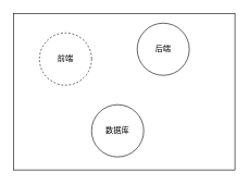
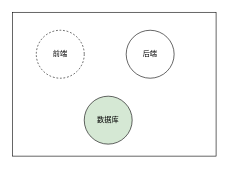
  <mxCell id="0" />
  <mxCell id="1" parent="0" />
  <mxCell id="2" value="" style="rounded=0;whiteSpace=wrap;html=1;" vertex="1" parent="1"><mxGeometry x="20" y="20" width="340" height="240" as="geometry" /></mxCell>
  <mxCell id="3" value="前端" style="ellipse;whiteSpace=wrap;html=1;aspect=fixed;dashed=1;" vertex="1" parent="1"><mxGeometry x="60" y="50" width="80" height="80" as="geometry" /></mxCell>
- <mxCell id="4" value="后端" style="ellipse;whiteSpace=wrap;html=1;aspect=fixed;" vertex="1" parent="1"><mxGeometry x="210" y="35" width="80" height="80" as="geometry" /></mxCell>
- <mxCell id="5" value="数据库" style="ellipse;whiteSpace=wrap;html=1;aspect=fixed;" vertex="1" parent="1"><mxGeometry x="140" y="160" width="80" height="80" as="geometry" /></mxCell>
+ <mxCell id="4" value="后端" style="ellipse;whiteSpace=wrap;html=1;aspect=fixed;" vertex="1" parent="1"><mxGeometry x="210" y="50" width="80" height="80" as="geometry" /></mxCell>
+ <mxCell id="5" value="数据库" style="ellipse;whiteSpace=wrap;html=1;aspect=fixed;fillColor=#d5e8d4;" vertex="1" parent="1"><mxGeometry x="140" y="160" width="80" height="80" as="geometry" /></mxCell>
